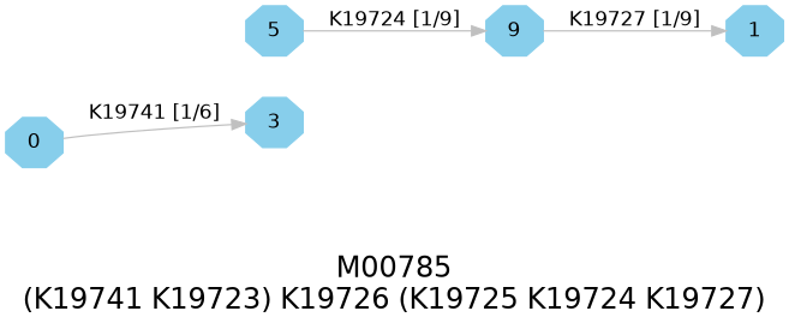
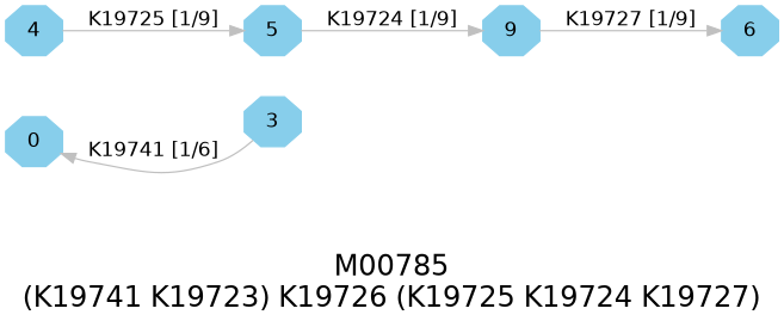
  digraph {
    fontname="DejaVu Sans"
    fontsize=20
    label="M00785\n(K19741 K19723) K19726 (K19725 K19724 K19727)"
    rankdir=LR
    node [color=skyblue fontname="DejaVu Sans" shape=octagon style=filled]
    edge [color=grey fontname="DejaVu Sans"]
    0 [height=.3 width=.3]
-   1 [height=.3 width=.3]
+   1 [height=.3 width=.3 label=6]
    3 [height=.3 width=.3]
+   4 [height=.3 width=.3]
    5 [height=.3 width=.3]
    n6 [height=.3 label=9 width=.3]
    subgraph sub_1 {
      0
      1
      3
+     4
      5
      n6
    }
-   0 -> 3 [label="K19741 [1/6]"]
+   3 -> 0 [label="K19741 [1/6]"]
+   4 -> 5 [label="K19725 [1/9]"]
    5 -> n6 [label="K19724 [1/9]"]
    n6 -> 1 [label="K19727 [1/9]"]
  }
